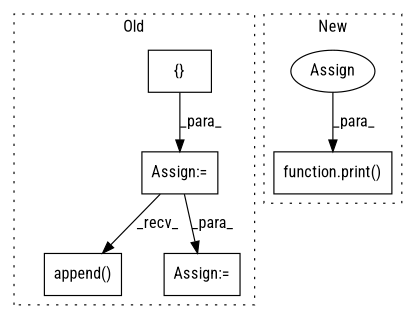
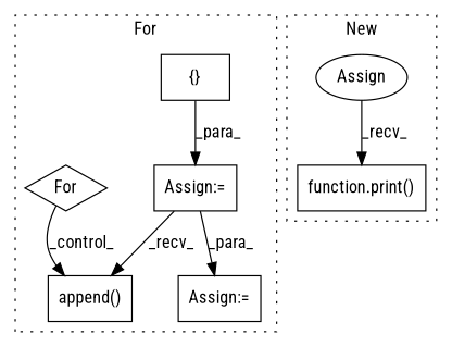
  digraph {
    fontname="Roboto Condensed"
    node [a=75 fontname="Roboto Condensed" l=3 shape=box]
    edge [fontname="Roboto Condensed"]
    n1 [l="31,1" label="append()" s="13862,13903"]
    n2 [a=95 l="14,11" label="{}" s="13474,13547"]
    n3 [a=68 label="Assign:=" s=13462]
+   n4 [a=107 l="4,14" label=For s="13734,13774" shape=diamond]
    n5 [a=68 label="Assign:=" s=14372]
    n6 [l="6,1" label="function.print()" s="13786,13840"]
    n7 [a=66 l=17 label=Assign s=13792 shape=ellipse]
    subgraph cluster_1 {
-     label=Old
+     label=For
      style=dotted
      n1
      n2
      n3
+     n4
      n5
    }
    subgraph cluster_2 {
      label=New
      style=dotted
      n6
      n7
    }
    n2 -> n3 [label=_para_]
    n3 -> n1 [label=_recv_]
    n3 -> n5 [label=_para_]
-   n7 -> n6 [label=_para_]
+   n4 -> n1 [label=_control_]
+   n7 -> n6 [label=_recv_]
  }
